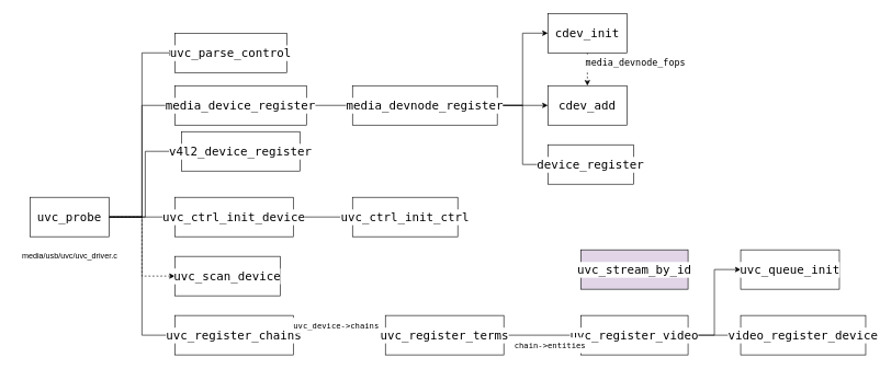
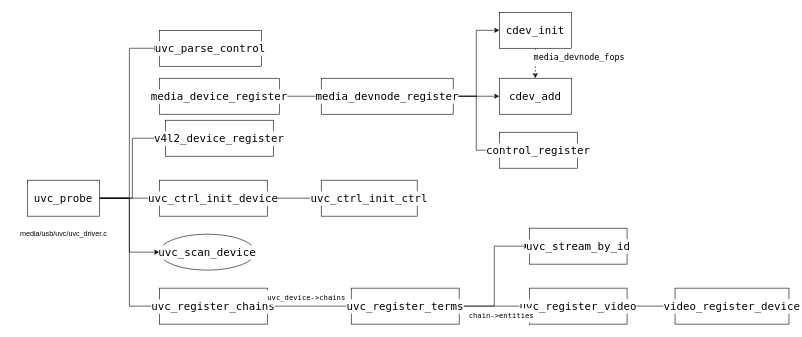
  <mxCell id="0" />
  <mxCell id="1" parent="0" />
  <mxCell id="2" style="edgeStyle=orthogonalEdgeStyle;rounded=0;orthogonalLoop=1;jettySize=auto;html=1;entryX=0;entryY=0.5;entryDx=0;entryDy=0;" edge="1" parent="1" source="8" target="10"><mxGeometry relative="1" as="geometry" /></mxCell>
  <mxCell id="3" style="edgeStyle=orthogonalEdgeStyle;rounded=0;orthogonalLoop=1;jettySize=auto;html=1;entryX=0;entryY=0.5;entryDx=0;entryDy=0;" edge="1" parent="1" source="8" target="11"><mxGeometry relative="1" as="geometry" /></mxCell>
- <mxCell id="4" style="edgeStyle=orthogonalEdgeStyle;rounded=0;orthogonalLoop=1;jettySize=auto;html=1;entryX=0;entryY=0.5;entryDx=0;entryDy=0;" edge="1" parent="1" source="8" target="13"><mxGeometry relative="1" as="geometry" /></mxCell>
  <mxCell id="5" style="edgeStyle=orthogonalEdgeStyle;rounded=0;orthogonalLoop=1;jettySize=auto;html=1;entryX=0;entryY=0.5;entryDx=0;entryDy=0;" edge="1" parent="1" source="8" target="24"><mxGeometry relative="1" as="geometry" /></mxCell>
- <mxCell id="6" style="edgeStyle=orthogonalEdgeStyle;rounded=0;orthogonalLoop=1;jettySize=auto;html=1;entryX=0;entryY=0.5;entryDx=0;entryDy=0;dashed=1;" edge="1" parent="1" source="8" target="25"><mxGeometry relative="1" as="geometry" /></mxCell>
+ <mxCell id="6" style="edgeStyle=orthogonalEdgeStyle;rounded=0;orthogonalLoop=1;jettySize=auto;html=1;entryX=0;entryY=0.5;entryDx=0;entryDy=0;" edge="1" parent="1" source="8" target="25"><mxGeometry relative="1" as="geometry" /></mxCell>
  <mxCell id="7" style="edgeStyle=orthogonalEdgeStyle;rounded=0;orthogonalLoop=1;jettySize=auto;html=1;entryX=0;entryY=0.5;entryDx=0;entryDy=0;" edge="1" parent="1" source="8" target="27"><mxGeometry relative="1" as="geometry" /></mxCell>
  <mxCell id="8" value="&lt;div style=&quot;background-color: rgb(255 , 255 , 255) ; font-family: &amp;#34;droid sans mono&amp;#34; , monospace , monospace , &amp;#34;droid sans fallback&amp;#34; ; font-size: 18px ; line-height: 24px&quot;&gt;uvc_probe&lt;/div&gt;" style="whiteSpace=wrap;html=1;" vertex="1" parent="1"><mxGeometry x="45" y="300" width="120" height="60" as="geometry" /></mxCell>
  <mxCell id="9" value="media/usb/uvc/uvc_driver.c" style="text;html=1;align=center;verticalAlign=middle;resizable=0;points=[];autosize=1;strokeColor=none;" vertex="1" parent="1"><mxGeometry x="20" y="380" width="170" height="20" as="geometry" /></mxCell>
  <mxCell id="10" value="&lt;div style=&quot;background-color: rgb(255 , 255 , 255) ; font-family: &amp;#34;droid sans mono&amp;#34; , monospace , monospace , &amp;#34;droid sans fallback&amp;#34; ; font-size: 18px ; line-height: 24px&quot;&gt;uvc_parse_control&lt;/div&gt;" style="whiteSpace=wrap;html=1;" vertex="1" parent="1"><mxGeometry x="265" y="50" width="170" height="60" as="geometry" /></mxCell>
  <mxCell id="11" value="&lt;div style=&quot;background-color: rgb(255 , 255 , 255) ; font-family: &amp;#34;droid sans mono&amp;#34; , monospace , monospace , &amp;#34;droid sans fallback&amp;#34; ; font-size: 18px ; line-height: 24px&quot;&gt;v4l2_device_register&lt;/div&gt;" style="whiteSpace=wrap;html=1;" vertex="1" parent="1"><mxGeometry x="275" y="200" width="180" height="60" as="geometry" /></mxCell>
  <mxCell id="12" style="edgeStyle=orthogonalEdgeStyle;rounded=0;orthogonalLoop=1;jettySize=auto;html=1;entryX=0;entryY=0.5;entryDx=0;entryDy=0;" edge="1" parent="1" source="13" target="17"><mxGeometry relative="1" as="geometry" /></mxCell>
  <mxCell id="13" value="&lt;div style=&quot;background-color: rgb(255 , 255 , 255) ; font-family: &amp;#34;droid sans mono&amp;#34; , monospace , monospace , &amp;#34;droid sans fallback&amp;#34; ; font-size: 18px ; line-height: 24px&quot;&gt;media_device_register&lt;/div&gt;" style="whiteSpace=wrap;html=1;" vertex="1" parent="1"><mxGeometry x="265" y="130" width="200" height="60" as="geometry" /></mxCell>
  <mxCell id="14" style="edgeStyle=orthogonalEdgeStyle;rounded=0;orthogonalLoop=1;jettySize=auto;html=1;entryX=0;entryY=0.5;entryDx=0;entryDy=0;" edge="1" parent="1" source="17" target="20"><mxGeometry relative="1" as="geometry" /></mxCell>
  <mxCell id="15" style="edgeStyle=orthogonalEdgeStyle;rounded=0;orthogonalLoop=1;jettySize=auto;html=1;entryX=0;entryY=0.5;entryDx=0;entryDy=0;" edge="1" parent="1" source="17" target="19"><mxGeometry relative="1" as="geometry" /></mxCell>
  <mxCell id="16" style="edgeStyle=orthogonalEdgeStyle;rounded=0;orthogonalLoop=1;jettySize=auto;html=1;entryX=0;entryY=0.5;entryDx=0;entryDy=0;" edge="1" parent="1" source="17" target="22"><mxGeometry relative="1" as="geometry" /></mxCell>
  <mxCell id="17" value="&lt;div style=&quot;background-color: rgb(255 , 255 , 255) ; font-family: &amp;#34;droid sans mono&amp;#34; , monospace , monospace , &amp;#34;droid sans fallback&amp;#34; ; font-size: 18px ; line-height: 24px&quot;&gt;media_devnode_register&lt;/div&gt;" style="whiteSpace=wrap;html=1;" vertex="1" parent="1"><mxGeometry x="535" y="130" width="220" height="60" as="geometry" /></mxCell>
  <mxCell id="18" style="edgeStyle=orthogonalEdgeStyle;rounded=0;orthogonalLoop=1;jettySize=auto;html=1;entryX=0.5;entryY=0;entryDx=0;entryDy=0;dashed=1;" edge="1" parent="1" source="19" target="20"><mxGeometry relative="1" as="geometry" /></mxCell>
  <mxCell id="19" value="&lt;div style=&quot;background-color: rgb(255 , 255 , 255) ; font-family: &amp;#34;droid sans mono&amp;#34; , monospace , monospace , &amp;#34;droid sans fallback&amp;#34; ; font-size: 18px ; line-height: 24px&quot;&gt;cdev_init&lt;/div&gt;" style="whiteSpace=wrap;html=1;" vertex="1" parent="1"><mxGeometry x="832" y="20" width="120" height="60" as="geometry" /></mxCell>
  <mxCell id="20" value="&lt;div style=&quot;background-color: rgb(255 , 255 , 255) ; font-family: &amp;#34;droid sans mono&amp;#34; , monospace , monospace , &amp;#34;droid sans fallback&amp;#34; ; font-size: 18px ; line-height: 24px&quot;&gt;cdev_add&lt;/div&gt;" style="whiteSpace=wrap;html=1;" vertex="1" parent="1"><mxGeometry x="832" y="130" width="120" height="60" as="geometry" /></mxCell>
  <mxCell id="21" value="&lt;div style=&quot;background-color: rgb(255 , 255 , 255) ; font-family: &amp;#34;droid sans mono&amp;#34; , monospace , monospace , &amp;#34;droid sans fallback&amp;#34; ; line-height: 24px&quot;&gt;&lt;font style=&quot;font-size: 14px&quot;&gt;media_devnode_fops&lt;/font&gt;&lt;/div&gt;" style="text;html=1;align=center;verticalAlign=middle;resizable=0;points=[];autosize=1;strokeColor=none;" vertex="1" parent="1"><mxGeometry x="885" y="80" width="160" height="30" as="geometry" /></mxCell>
- <mxCell id="22" value="&lt;div style=&quot;background-color: rgb(255 , 255 , 255) ; font-family: &amp;#34;droid sans mono&amp;#34; , monospace , monospace , &amp;#34;droid sans fallback&amp;#34; ; font-size: 18px ; line-height: 24px&quot;&gt;device_register&lt;/div&gt;" style="whiteSpace=wrap;html=1;" vertex="1" parent="1"><mxGeometry x="832" y="220" width="130" height="60" as="geometry" /></mxCell>
+ <mxCell id="22" value="&lt;div style=&quot;background-color: rgb(255 , 255 , 255) ; font-family: &amp;#34;droid sans mono&amp;#34; , monospace , monospace , &amp;#34;droid sans fallback&amp;#34; ; font-size: 18px ; line-height: 24px&quot;&gt;control_register&lt;/div&gt;" style="whiteSpace=wrap;html=1;" vertex="1" parent="1"><mxGeometry x="832" y="220" width="130" height="60" as="geometry" /></mxCell>
  <mxCell id="23" style="edgeStyle=orthogonalEdgeStyle;rounded=0;orthogonalLoop=1;jettySize=auto;html=1;entryX=0;entryY=0.5;entryDx=0;entryDy=0;" edge="1" parent="1" source="24" target="28"><mxGeometry relative="1" as="geometry" /></mxCell>
  <mxCell id="24" value="&lt;div style=&quot;background-color: rgb(255 , 255 , 255) ; font-family: &amp;#34;droid sans mono&amp;#34; , monospace , monospace , &amp;#34;droid sans fallback&amp;#34; ; font-size: 18px ; line-height: 24px&quot;&gt;uvc_ctrl_init_device&lt;/div&gt;" style="whiteSpace=wrap;html=1;" vertex="1" parent="1"><mxGeometry x="265" y="300" width="180" height="60" as="geometry" /></mxCell>
- <mxCell id="25" value="&lt;div style=&quot;background-color: rgb(255 , 255 , 255) ; font-family: &amp;#34;droid sans mono&amp;#34; , monospace , monospace , &amp;#34;droid sans fallback&amp;#34; ; font-size: 18px ; line-height: 24px&quot;&gt;uvc_scan_device&lt;/div&gt;" style="whiteSpace=wrap;html=1;" vertex="1" parent="1"><mxGeometry x="265" y="390" width="160" height="60" as="geometry" /></mxCell>
+ <mxCell id="25" value="&lt;div style=&quot;background-color: rgb(255 , 255 , 255) ; font-family: &amp;#34;droid sans mono&amp;#34; , monospace , monospace , &amp;#34;droid sans fallback&amp;#34; ; font-size: 18px ; line-height: 24px&quot;&gt;uvc_scan_device&lt;/div&gt;" style="ellipse;whiteSpace=wrap;html=1;" vertex="1" parent="1"><mxGeometry x="265" y="390" width="160" height="60" as="geometry" /></mxCell>
+ <mxCell id="26" style="edgeStyle=orthogonalEdgeStyle;rounded=0;orthogonalLoop=1;jettySize=auto;html=1;entryX=0;entryY=0.5;entryDx=0;entryDy=0;" edge="1" parent="1" source="27" target="31"><mxGeometry relative="1" as="geometry" /></mxCell>
  <mxCell id="27" value="&lt;div style=&quot;background-color: rgb(255 , 255 , 255) ; font-family: &amp;#34;droid sans mono&amp;#34; , monospace , monospace , &amp;#34;droid sans fallback&amp;#34; ; font-size: 18px ; line-height: 24px&quot;&gt;uvc_register_chains&lt;/div&gt;" style="whiteSpace=wrap;html=1;" vertex="1" parent="1"><mxGeometry x="265" y="480" width="180" height="60" as="geometry" /></mxCell>
  <mxCell id="28" value="&lt;div style=&quot;background-color: rgb(255 , 255 , 255) ; font-family: &amp;#34;droid sans mono&amp;#34; , monospace , monospace , &amp;#34;droid sans fallback&amp;#34; ; font-size: 18px ; line-height: 24px&quot;&gt;uvc_ctrl_init_ctrl&lt;/div&gt;" style="whiteSpace=wrap;html=1;" vertex="1" parent="1"><mxGeometry x="535" y="300" width="160" height="60" as="geometry" /></mxCell>
+ <mxCell id="29" style="edgeStyle=orthogonalEdgeStyle;rounded=0;orthogonalLoop=1;jettySize=auto;html=1;entryX=0;entryY=0.5;entryDx=0;entryDy=0;" edge="1" parent="1" source="31" target="33"><mxGeometry relative="1" as="geometry" /></mxCell>
  <mxCell id="30" style="edgeStyle=orthogonalEdgeStyle;rounded=0;orthogonalLoop=1;jettySize=auto;html=1;" edge="1" parent="1" source="31" target="36"><mxGeometry relative="1" as="geometry" /></mxCell>
  <mxCell id="31" value="&lt;div style=&quot;background-color: rgb(255 , 255 , 255) ; font-family: &amp;#34;droid sans mono&amp;#34; , monospace , monospace , &amp;#34;droid sans fallback&amp;#34; ; font-size: 18px ; line-height: 24px&quot;&gt;uvc_register_terms&lt;/div&gt;" style="whiteSpace=wrap;html=1;" vertex="1" parent="1"><mxGeometry x="585" y="480" width="180" height="60" as="geometry" /></mxCell>
  <mxCell id="32" value="&lt;div style=&quot;background-color: rgb(255 , 255 , 255) ; font-family: &amp;#34;droid sans mono&amp;#34; , monospace , monospace , &amp;#34;droid sans fallback&amp;#34; ; line-height: 24px&quot;&gt;uvc_device-&amp;gt;chains&lt;/div&gt;" style="text;html=1;align=center;verticalAlign=middle;resizable=0;points=[];autosize=1;strokeColor=none;" vertex="1" parent="1"><mxGeometry x="445" y="480" width="130" height="30" as="geometry" /></mxCell>
- <mxCell id="33" value="&lt;div style=&quot;background-color: rgb(255 , 255 , 255) ; font-family: &amp;#34;droid sans mono&amp;#34; , monospace , monospace , &amp;#34;droid sans fallback&amp;#34; ; font-size: 18px ; line-height: 24px&quot;&gt;uvc_stream_by_id&lt;/div&gt;" style="whiteSpace=wrap;html=1;fillColor=#e1d5e7;" vertex="1" parent="1"><mxGeometry x="882" y="380" width="163" height="60" as="geometry" /></mxCell>
+ <mxCell id="33" value="&lt;div style=&quot;background-color: rgb(255 , 255 , 255) ; font-family: &amp;#34;droid sans mono&amp;#34; , monospace , monospace , &amp;#34;droid sans fallback&amp;#34; ; font-size: 18px ; line-height: 24px&quot;&gt;uvc_stream_by_id&lt;/div&gt;" style="whiteSpace=wrap;html=1;" vertex="1" parent="1"><mxGeometry x="882" y="380" width="163" height="60" as="geometry" /></mxCell>
  <mxCell id="34" style="edgeStyle=orthogonalEdgeStyle;rounded=0;orthogonalLoop=1;jettySize=auto;html=1;" edge="1" parent="1" source="36" target="39"><mxGeometry relative="1" as="geometry" /></mxCell>
- <mxCell id="35" style="edgeStyle=orthogonalEdgeStyle;rounded=0;orthogonalLoop=1;jettySize=auto;html=1;entryX=0;entryY=0.5;entryDx=0;entryDy=0;" edge="1" parent="1" source="36" target="38"><mxGeometry relative="1" as="geometry" /></mxCell>
  <mxCell id="36" value="&lt;div style=&quot;background-color: rgb(255 , 255 , 255) ; font-family: &amp;#34;droid sans mono&amp;#34; , monospace , monospace , &amp;#34;droid sans fallback&amp;#34; ; font-size: 18px ; line-height: 24px&quot;&gt;uvc_register_video&lt;/div&gt;" style="whiteSpace=wrap;html=1;" vertex="1" parent="1"><mxGeometry x="882" y="480" width="163" height="60" as="geometry" /></mxCell>
  <mxCell id="37" value="&lt;div style=&quot;background-color: rgb(255 , 255 , 255) ; font-family: &amp;#34;droid sans mono&amp;#34; , monospace , monospace , &amp;#34;droid sans fallback&amp;#34; ; line-height: 24px&quot;&gt;chain-&amp;gt;entities&lt;/div&gt;" style="text;html=1;align=center;verticalAlign=middle;resizable=0;points=[];autosize=1;strokeColor=none;" vertex="1" parent="1"><mxGeometry x="785" y="510" width="100" height="30" as="geometry" /></mxCell>
- <mxCell id="38" value="&lt;div style=&quot;background-color: rgb(255 , 255 , 255) ; font-family: &amp;#34;droid sans mono&amp;#34; , monospace , monospace , &amp;#34;droid sans fallback&amp;#34; ; font-size: 18px ; line-height: 24px&quot;&gt;uvc_queue_init&lt;/div&gt;" style="whiteSpace=wrap;html=1;" vertex="1" parent="1"><mxGeometry x="1125" y="380" width="150" height="60" as="geometry" /></mxCell>
  <mxCell id="39" value="&lt;div style=&quot;background-color: rgb(255 , 255 , 255) ; font-family: &amp;#34;droid sans mono&amp;#34; , monospace , monospace , &amp;#34;droid sans fallback&amp;#34; ; font-size: 18px ; line-height: 24px&quot;&gt;video_register_device&lt;/div&gt;" style="whiteSpace=wrap;html=1;" vertex="1" parent="1"><mxGeometry x="1125" y="480" width="190" height="60" as="geometry" /></mxCell>
